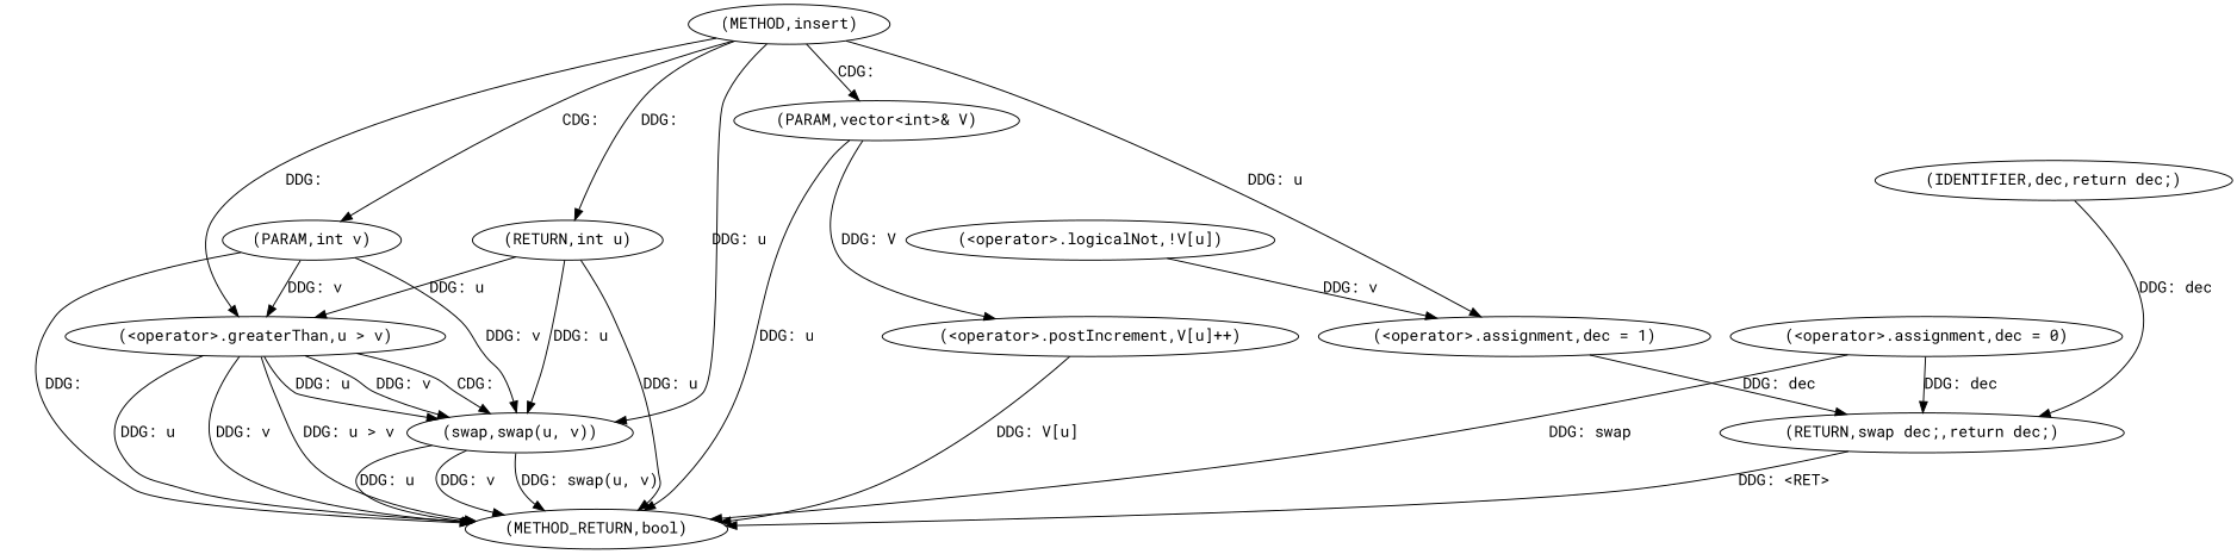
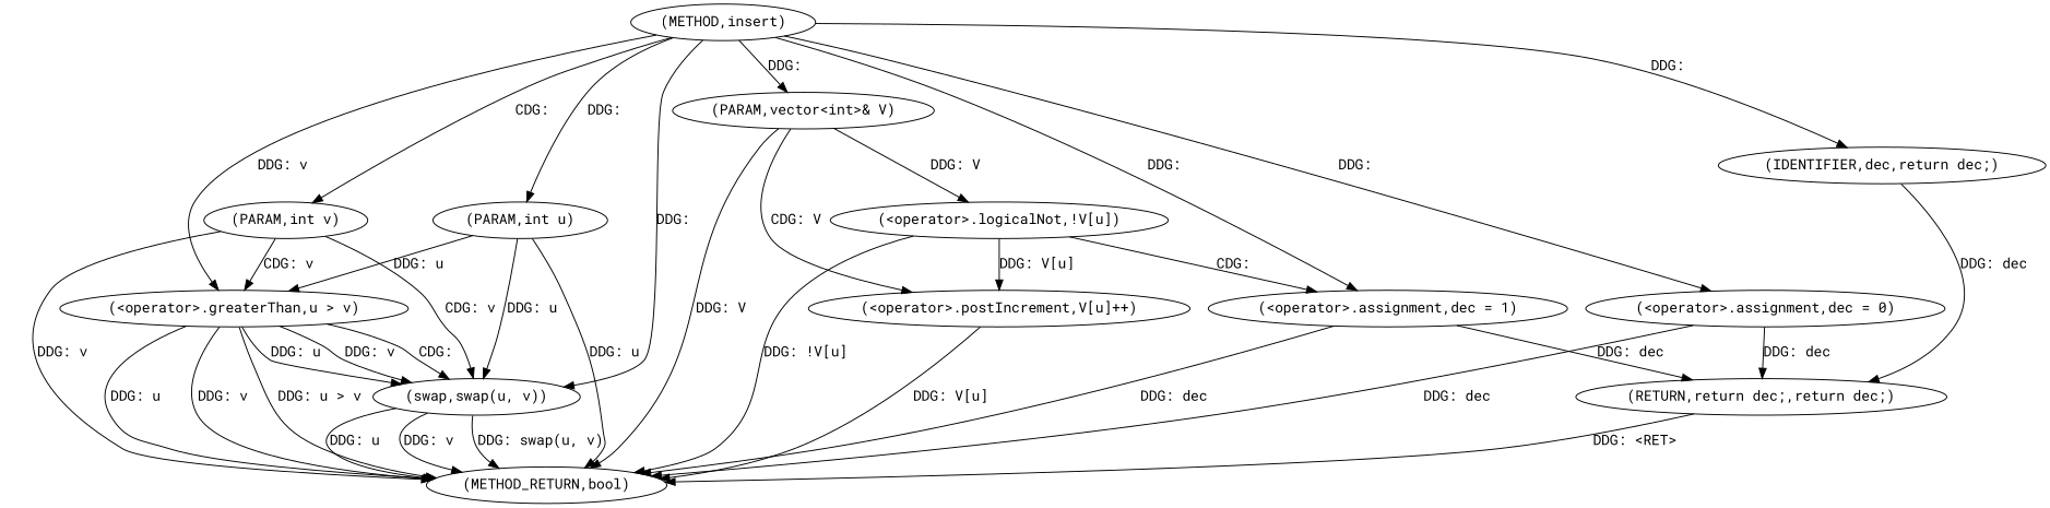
  digraph {
    fontname="Roboto Mono"
    node [fontname="Roboto Mono"]
    edge [fontname="Roboto Mono"]
    n1 [label="(METHOD,insert)"]
-   n2 [label="(RETURN,int u)"]
+   n2 [label="(PARAM,int u)"]
    n3 [label="(PARAM,int v)"]
    n4 [label="(PARAM,vector<int>& V)"]
    n5 [label="(<operator>.assignment,dec = 0)"]
    n6 [label="(<operator>.greaterThan,u > v)"]
    n7 [label="(swap,swap(u, v))"]
    n8 [label="(<operator>.assignment,dec = 1)"]
    n9 [label="(IDENTIFIER,dec,return dec;)"]
    n10 [label="(METHOD_RETURN,bool)"]
    n11 [label="(<operator>.postIncrement,V[u]++)"]
    n12 [label="(<operator>.logicalNot,!V[u])"]
-   n13 [label="(RETURN,swap dec;,return dec;)"]
+   n13 [label="(RETURN,return dec;,return dec;)"]
    n1 -> n2 [label="DDG: "]
    n1 -> n3 [label="CDG: "]
-   n1 -> n4 [label="CDG: "]
-   n1 -> n6 [label="DDG: "]
-   n1 -> n7 [label="DDG: u"]
-   n1 -> n8 [label="DDG: u"]
+   n1 -> n4 [label="DDG: "]
+   n1 -> n5 [label="DDG: "]
+   n1 -> n6 [label="DDG: v"]
+   n1 -> n7 [label="DDG: "]
+   n1 -> n8 [label="DDG: "]
+   n1 -> n9 [label="DDG: "]
    n2 -> n6 [label="DDG: u"]
    n2 -> n7 [label="DDG: u"]
    n2 -> n10 [label="DDG: u"]
-   n3 -> n6 [label="DDG: v"]
-   n3 -> n7 [label="DDG: v"]
-   n3 -> n10 [label="DDG: "]
-   n4 -> n10 [label="DDG: u"]
-   n4 -> n11 [label="DDG: V"]
-   n5 -> n10 [label="DDG: swap"]
+   n3 -> n6 [label="CDG: v"]
+   n3 -> n7 [label="CDG: v"]
+   n3 -> n10 [label="DDG: v"]
+   n4 -> n10 [label="DDG: V"]
+   n4 -> n11 [label="CDG: V"]
+   n4 -> n12 [label="DDG: V"]
+   n5 -> n10 [label="DDG: dec"]
    n5 -> n13 [label="DDG: dec"]
    n6 -> n7 [label="DDG: u"]
    n6 -> n7 [label="DDG: v"]
    n6 -> n7 [label="CDG: "]
    n6 -> n10 [label="DDG: u"]
    n6 -> n10 [label="DDG: v"]
    n6 -> n10 [label="DDG: u > v"]
    n7 -> n10 [label="DDG: u"]
    n7 -> n10 [label="DDG: v"]
    n7 -> n10 [label="DDG: swap(u, v)"]
+   n8 -> n10 [label="DDG: dec"]
    n8 -> n13 [label="DDG: dec"]
    n9 -> n13 [label="DDG: dec"]
    n11 -> n10 [label="DDG: V[u]"]
-   n12 -> n8 [label="DDG: v"]
+   n12 -> n8 [label="CDG: "]
+   n12 -> n10 [label="DDG: !V[u]"]
+   n12 -> n11 [label="DDG: V[u]"]
    n13 -> n10 [label="DDG: <RET>"]
  }
